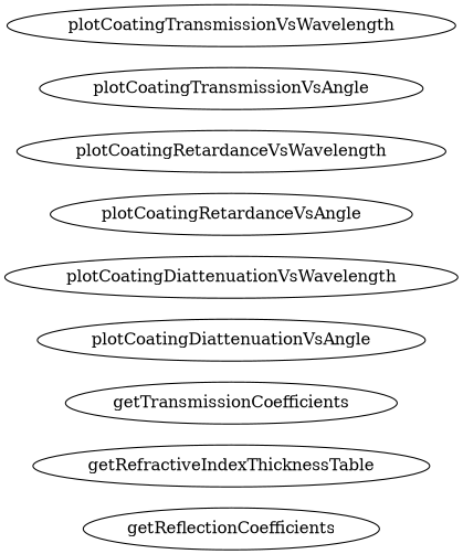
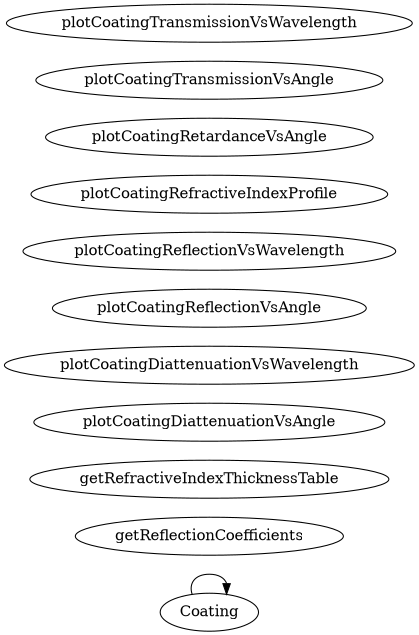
  digraph {
    rankdir=LR
+   Coating
    getReflectionCoefficients
    getRefractiveIndexThicknessTable
-   getTransmissionCoefficients
    plotCoatingDiattenuationVsAngle
    plotCoatingDiattenuationVsWavelength
+   plotCoatingReflectionVsAngle
+   plotCoatingReflectionVsWavelength
+   plotCoatingRefractiveIndexProfile
    plotCoatingRetardanceVsAngle
-   plotCoatingRetardanceVsWavelength
    plotCoatingTransmissionVsAngle
    plotCoatingTransmissionVsWavelength
+   Coating -> Coating
  }
